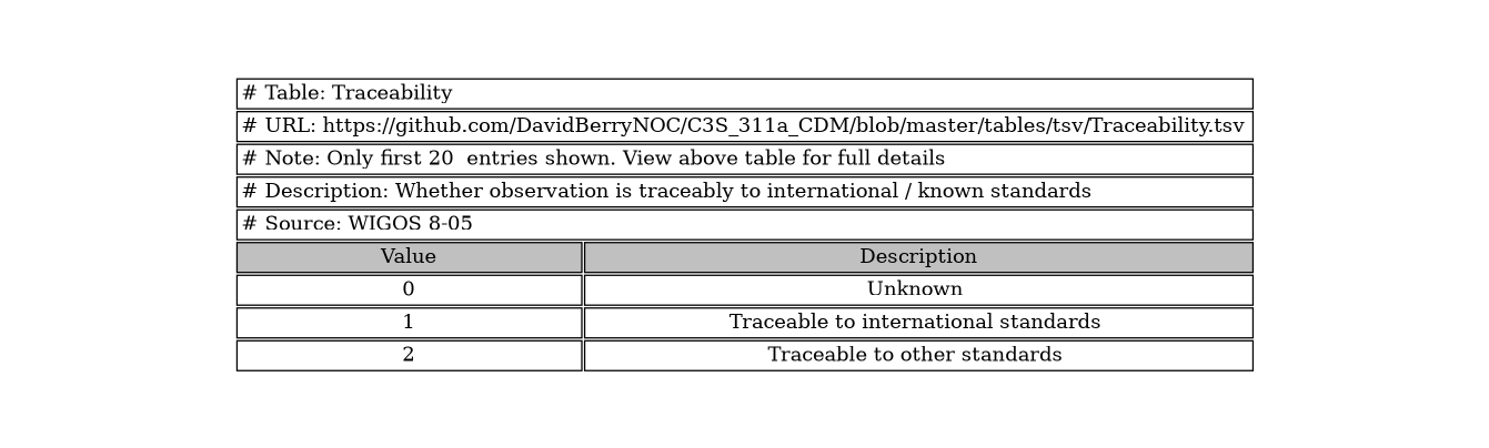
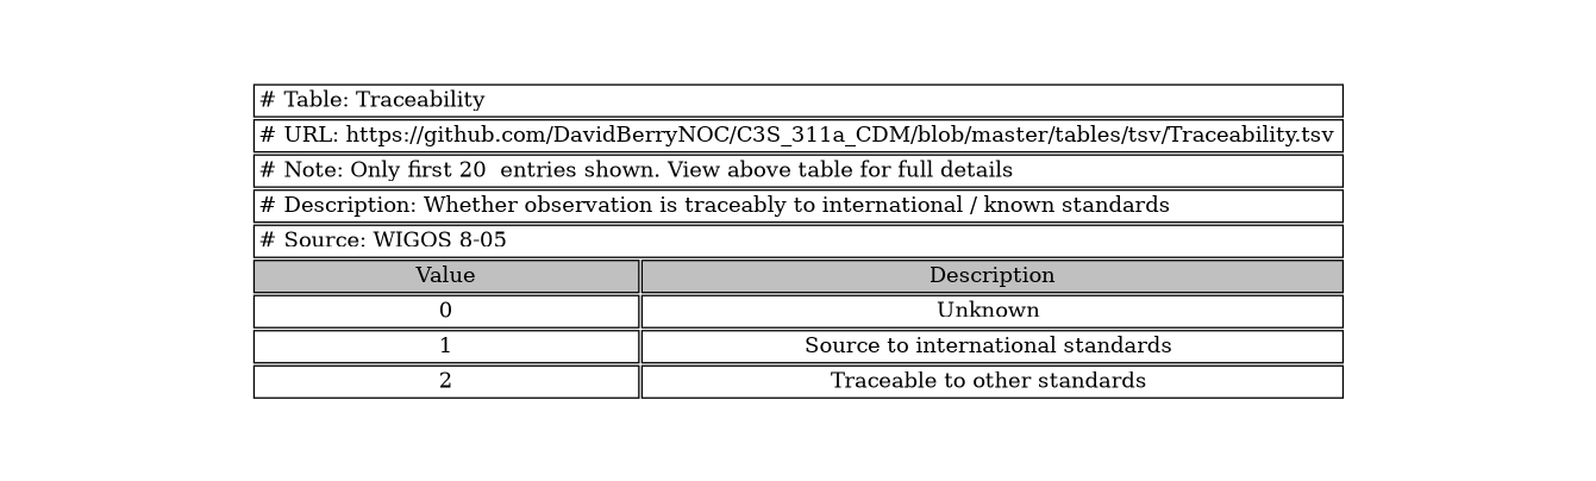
  digraph {
    rankdir=LR
-   n1 [color=white label=<<TABLE BORDER="0" CELLBORDER="1" CELLSPACING="2" COLOR="BLACK"> <TR><TD COLSPAN="2" ALIGN="left" PORT="head"># Table: Traceability</TD></TR> <TR><TD COLSPAN="2" ALIGN="left"># URL: https://github.com/DavidBerryNOC/C3S_311a_CDM/blob/master/tables/tsv/Traceability.tsv</TD></TR> <TR><TD COLSPAN="2" ALIGN="left"># Note: Only first 20  entries shown. View above table for full details</TD></TR> <TR><TD ALIGN="left" COLSPAN="2"># Description: Whether observation is traceably to international / known standards</TD></TR> <TR><TD ALIGN="left" COLSPAN="2"># Source: WIGOS 8-05</TD></TR> <TR><TD BGCOLOR="GRAY">Value</TD><TD BGCOLOR="GRAY">Description</TD></TR> <TR><TD>0</TD><TD>Unknown </TD></TR> <TR><TD>1</TD><TD>Traceable to international standards </TD></TR> <TR><TD>2</TD><TD>Traceable to other standards </TD></TR> </TABLE>>]
+   n1 [color=white label=<<TABLE BORDER="0" CELLBORDER="1" CELLSPACING="2" COLOR="BLACK"> <TR><TD COLSPAN="2" ALIGN="left" PORT="head"># Table: Traceability</TD></TR> <TR><TD COLSPAN="2" ALIGN="left"># URL: https://github.com/DavidBerryNOC/C3S_311a_CDM/blob/master/tables/tsv/Traceability.tsv</TD></TR> <TR><TD COLSPAN="2" ALIGN="left"># Note: Only first 20  entries shown. View above table for full details</TD></TR> <TR><TD ALIGN="left" COLSPAN="2"># Description: Whether observation is traceably to international / known standards</TD></TR> <TR><TD ALIGN="left" COLSPAN="2"># Source: WIGOS 8-05</TD></TR> <TR><TD BGCOLOR="GRAY">Value</TD><TD BGCOLOR="GRAY">Description</TD></TR> <TR><TD>0</TD><TD>Unknown </TD></TR> <TR><TD>1</TD><TD>Source to international standards </TD></TR> <TR><TD>2</TD><TD>Traceable to other standards </TD></TR> </TABLE>>]
  }
